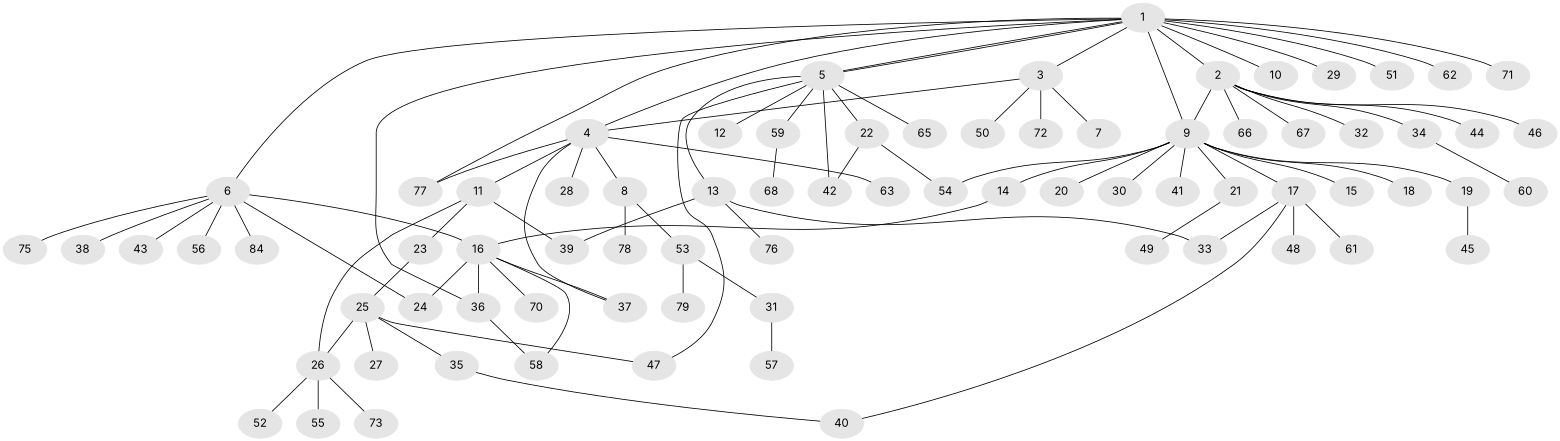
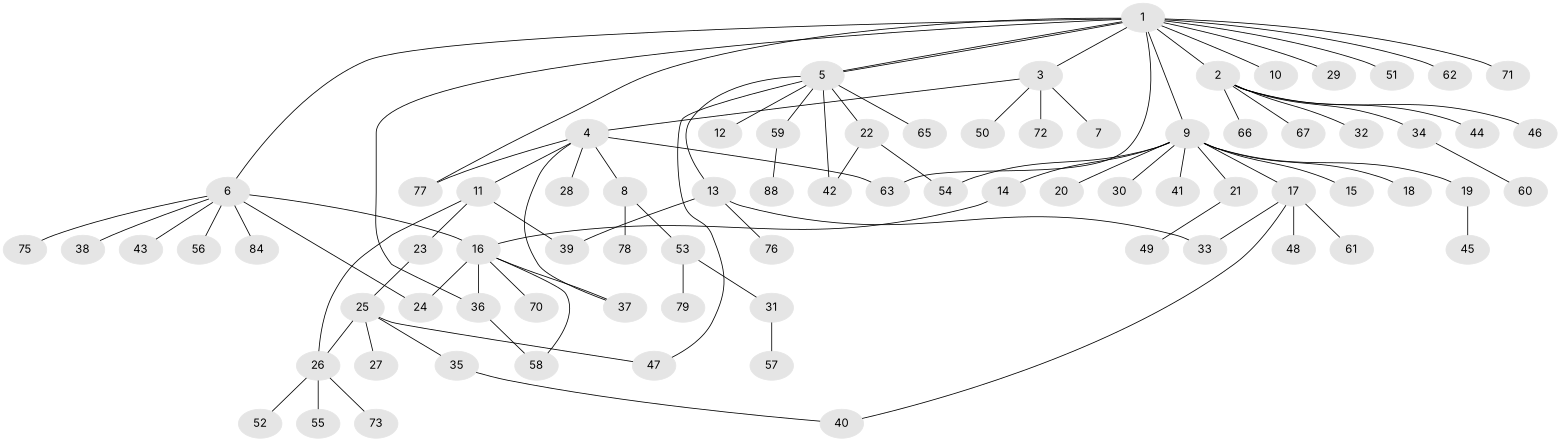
  graph {
    fontname=Inter
    node [color=gray90 fontname=Inter style=filled]
    edge [fontname=Inter]
    1
    2
    3
    4
    5
    6
    9
    10
    29
    36
    51
    62
    71
    77
    32
    34
    44
    46
    66
    67
    7
    50
    72
    8
    11
    28
    37
    63
    12
    13
    22
    42
    47
    59
    65
    16
    24
    38
    43
    56
    n41 [label=84]
    75
    14
    15
    17
    18
    19
    20
    21
    30
    41
    54
    58
    60
    53
    78
    23
    26
    39
    33
    76
-   68
+   68 [label=88]
    70
    31
    n65 [label=79]
    40
    48
    61
    45
    49
    25
    52
    55
    73
    57
    27
    35
    1 -- 2
    1 -- 3
-   1 -- 4
+   1 -- 63
    1 -- 5
    1 -- 5
    1 -- 6
    1 -- 9
    1 -- 10
    1 -- 29
    1 -- 36
    1 -- 51
    1 -- 62
    1 -- 71
    1 -- 77
-   2 -- 9
    2 -- 32
    2 -- 34
    2 -- 44
    2 -- 46
    2 -- 66
    2 -- 67
    3 -- 4
    3 -- 7
    3 -- 50
    3 -- 72
    4 -- 77
    4 -- 8
    4 -- 11
    4 -- 28
    4 -- 37
    4 -- 63
    5 -- 12
    5 -- 13
    5 -- 22
    5 -- 42
    5 -- 47
    5 -- 59
    5 -- 65
    6 -- 16
    6 -- 24
    6 -- 38
    6 -- 43
    6 -- 56
    6 -- n41
    6 -- 75
    9 -- 14
    9 -- 15
    9 -- 17
    9 -- 18
    9 -- 19
    9 -- 20
    9 -- 21
    9 -- 30
    9 -- 41
    9 -- 54
    36 -- 58
    34 -- 60
    8 -- 53
    8 -- 78
    11 -- 23
    11 -- 26
    11 -- 39
    13 -- 39
    13 -- 33
    13 -- 76
    22 -- 42
    22 -- 54
    59 -- 68
    16 -- 36
    16 -- 37
    16 -- 24
    16 -- 58
    16 -- 70
    14 -- 16
    17 -- 33
    17 -- 40
    17 -- 48
    17 -- 61
    19 -- 45
    21 -- 49
    53 -- 31
    53 -- n65
    23 -- 25
    26 -- 52
    26 -- 55
    26 -- 73
    31 -- 57
    25 -- 47
    25 -- 26
    25 -- 27
    25 -- 35
    35 -- 40
  }
